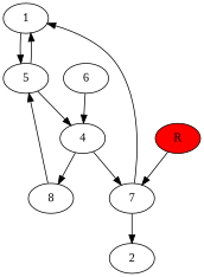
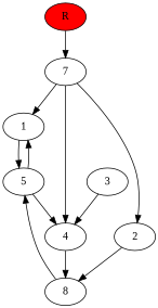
  digraph {
    fontname="Liberation Serif"
    node [fontname="Liberation Serif"]
    edge [fontname="Liberation Serif"]
    1
    5
    4
-   6
+   6 [label=3]
    2
    8
    7
    R [fillcolor="#ff0000" style=filled]
    1 -> 5
    5 -> 1
    5 -> 4
    4 -> 8
    6 -> 4
+   2 -> 8
    8 -> 5
    7 -> 1
-   4 -> 7
+   7 -> 4
    7 -> 2
    R -> 7
  }
